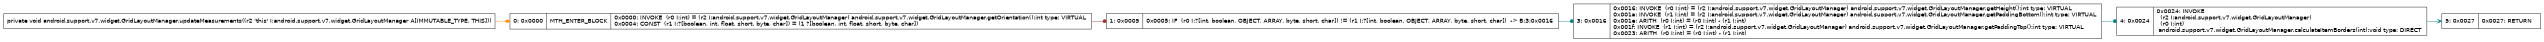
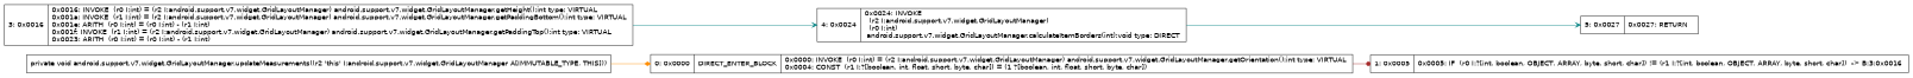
  digraph {
    fontname="DejaVu Sans"
    rankdir=LR
    node [fontname="DejaVu Sans" shape=record]
    edge [arrowhead=dot color=teal fontname="DejaVu Sans"]
-   n1 [label="{0\:\ 0x0000|MTH_ENTER_BLOCK\l|0x0000: INVOKE  (r0 I:int) = (r2 I:android.support.v7.widget.GridLayoutManager) android.support.v7.widget.GridLayoutManager.getOrientation():int type: VIRTUAL \l0x0004: CONST  (r1 I:?[boolean, int, float, short, byte, char]) = (1 ?[boolean, int, float, short, byte, char]) \l}"]
+   n1 [label="{0\:\ 0x0000|DIRECT_ENTER_BLOCK\l|0x0000: INVOKE  (r0 I:int) = (r2 I:android.support.v7.widget.GridLayoutManager) android.support.v7.widget.GridLayoutManager.getOrientation():int type: VIRTUAL \l0x0004: CONST  (r1 I:?[boolean, int, float, short, byte, char]) = (1 ?[boolean, int, float, short, byte, char]) \l}"]
    n2 [label="{1\:\ 0x0005|0x0005: IF  (r0 I:?[int, boolean, OBJECT, ARRAY, byte, short, char]) != (r1 I:?[int, boolean, OBJECT, ARRAY, byte, short, char])  \-\> B:3:0x0016 \l}"]
    n3 [label="{3\:\ 0x0016|0x0016: INVOKE  (r0 I:int) = (r2 I:android.support.v7.widget.GridLayoutManager) android.support.v7.widget.GridLayoutManager.getHeight():int type: VIRTUAL \l0x001a: INVOKE  (r1 I:int) = (r2 I:android.support.v7.widget.GridLayoutManager) android.support.v7.widget.GridLayoutManager.getPaddingBottom():int type: VIRTUAL \l0x001e: ARITH  (r0 I:int) = (r0 I:int) \- (r1 I:int) \l0x001f: INVOKE  (r1 I:int) = (r2 I:android.support.v7.widget.GridLayoutManager) android.support.v7.widget.GridLayoutManager.getPaddingTop():int type: VIRTUAL \l0x0023: ARITH  (r0 I:int) = (r0 I:int) \- (r1 I:int) \l}"]
    n4 [label="{4\:\ 0x0024|0x0024: INVOKE  \l  (r2 I:android.support.v7.widget.GridLayoutManager)\l  (r0 I:int)\l android.support.v7.widget.GridLayoutManager.calculateItemBorders(int):void type: DIRECT \l}"]
    n5 [label="{5\:\ 0x0027|0x0027: RETURN   \l}"]
    n6 [label="{private void android.support.v7.widget.GridLayoutManager.updateMeasurements((r2 'this' I:android.support.v7.widget.GridLayoutManager A[IMMUTABLE_TYPE, THIS])) }"]
    n1 -> n2 [color=brown]
-   n2 -> n3
-   n3 -> n4
+   n3 -> n4 [arrowhead=vee]
    n4 -> n5 [arrowhead=vee]
    n6 -> n1 [arrowhead=diamond color=darkorange]
  }
